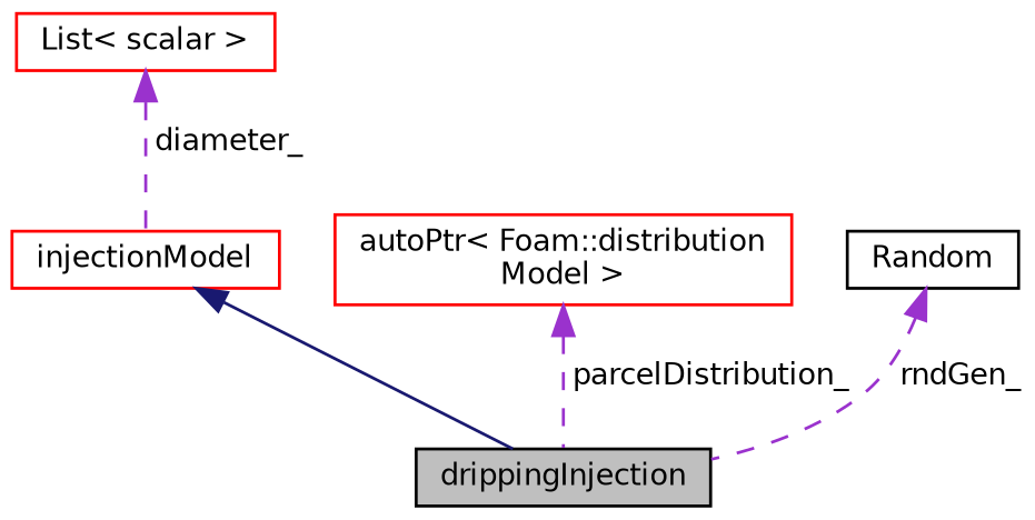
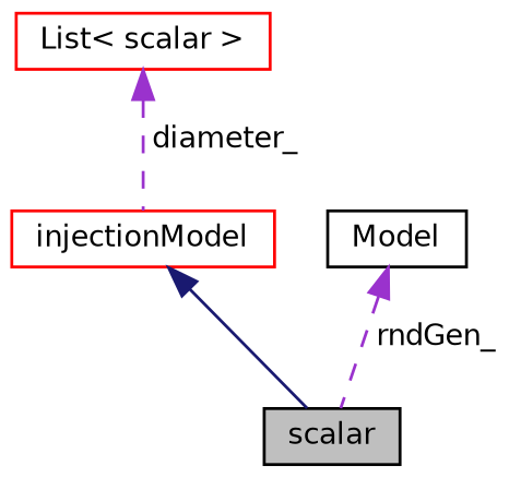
  digraph {
    node [color=red fontname=Helvetica fontsize=10 shape=record]
    edge [color=darkorchid3 dir=back fontname=Helvetica fontsize=10 labelfontname=Helvetica labelfontsize=10 style=dashed]
-   n1 [color=black fillcolor=grey75 fontcolor=black height=0.2 label=drippingInjection style=filled width=0.4]
+   n1 [color=black fillcolor=grey75 fontcolor=black height=0.2 label=scalar style=filled width=0.4]
    n2 [height=0.2 label=injectionModel width=0.4]
-   n3 [height=0.2 label="autoPtr\< Foam::distribution\lModel \>" width=0.4]
    n4 [height=0.2 label="List\< scalar \>" width=0.4]
-   n5 [color=black height=0.2 label=Random width=0.4]
+   n5 [color=black height=0.2 label=Model width=0.4]
    n2 -> n1 [color=midnightblue style=solid]
-   n3 -> n1 [label=" parcelDistribution_"]
    n4 -> n2 [label=" diameter_"]
    n5 -> n1 [label=" rndGen_"]
  }
